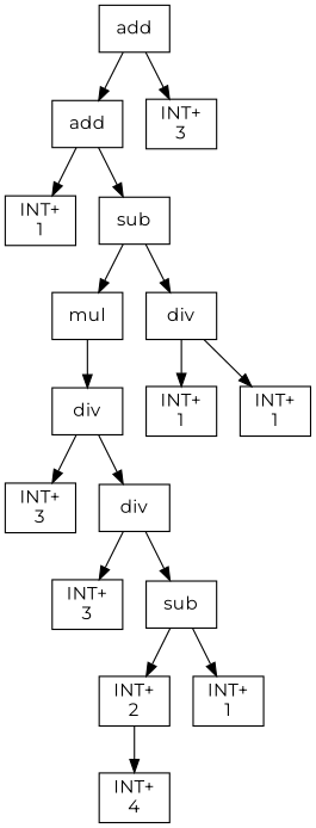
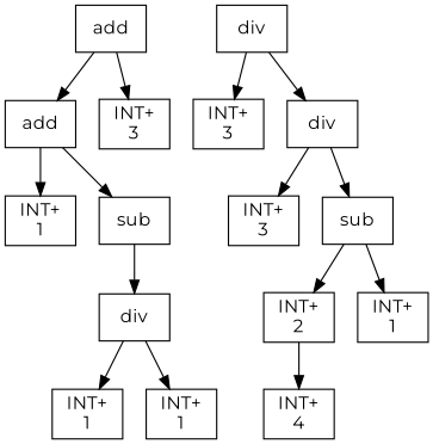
  digraph {
    fontname=Montserrat
    node [fontname=Montserrat shape=box]
    edge [fontname=Montserrat]
    n1 [label=add]
    n2 [label=add]
    n3 [label="INT+\n3"]
    n4 [label="INT+\n1"]
    n5 [label=sub]
-   n6 [label=mul]
    n7 [label=div]
    n8 [label=div]
    n9 [label="INT+\n1"]
    n10 [label="INT+\n1"]
    n11 [label="INT+\n3"]
    n12 [label=div]
    n13 [label="INT+\n4"]
    n14 [label="INT+\n3"]
    n15 [label=sub]
    n16 [label="INT+\n2"]
    n17 [label="INT+\n1"]
    n1 -> n2
    n1 -> n3
    n2 -> n4
    n2 -> n5
-   n5 -> n6
    n5 -> n7
-   n6 -> n8
    n7 -> n9
    n7 -> n10
    n8 -> n11
    n8 -> n12
    n12 -> n14
    n12 -> n15
    n15 -> n16
    n15 -> n17
    n16 -> n13
  }
